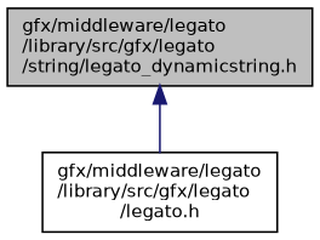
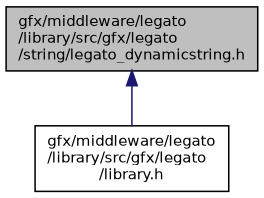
  digraph {
    node [color=black fontname=Helvetica fontsize=10 shape=record style=filled]
    n1 [fillcolor=grey75 fontcolor=black height=0.2 label="gfx/middleware/legato\l/library/src/gfx/legato\l/string/legato_dynamicstring.h" width=0.4]
-   n2 [fillcolor=white height=0.2 label="gfx/middleware/legato\l/library/src/gfx/legato\l/legato.h" width=0.4]
+   n2 [fillcolor=white height=0.2 label="gfx/middleware/legato\l/library/src/gfx/legato\l/library.h" width=0.4]
    n1 -> n2 [color=midnightblue dir=back fontname=Helvetica fontsize=10 labelfontname=Helvetica labelfontsize=10 style=solid]
  }
